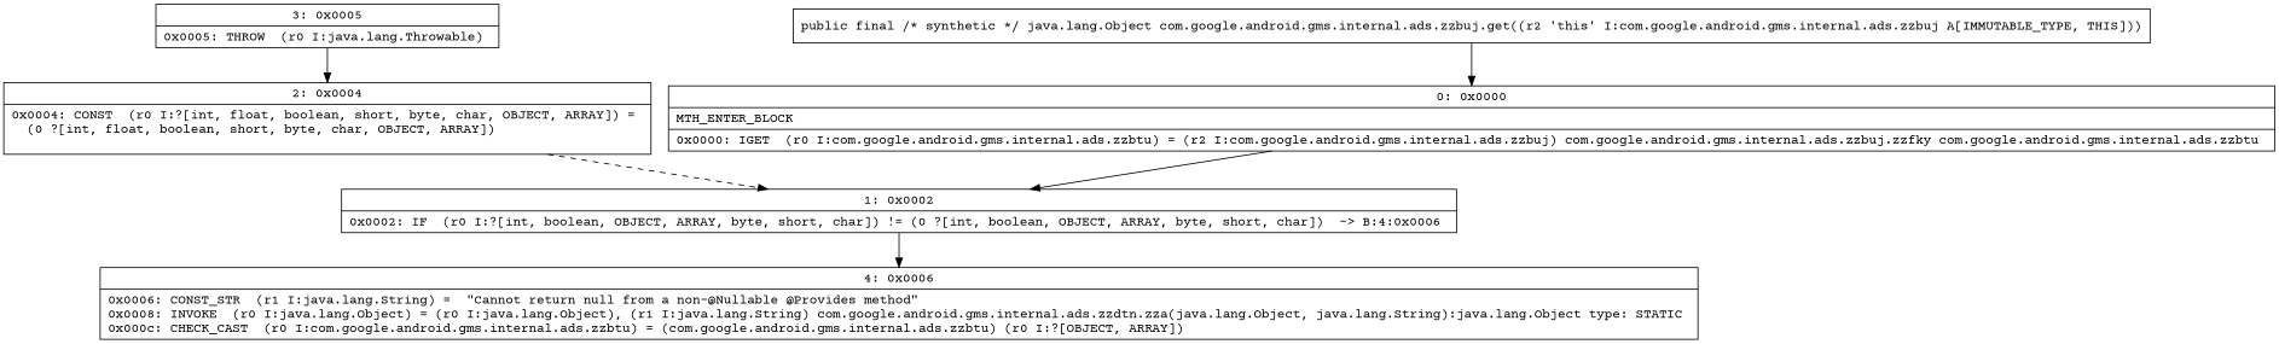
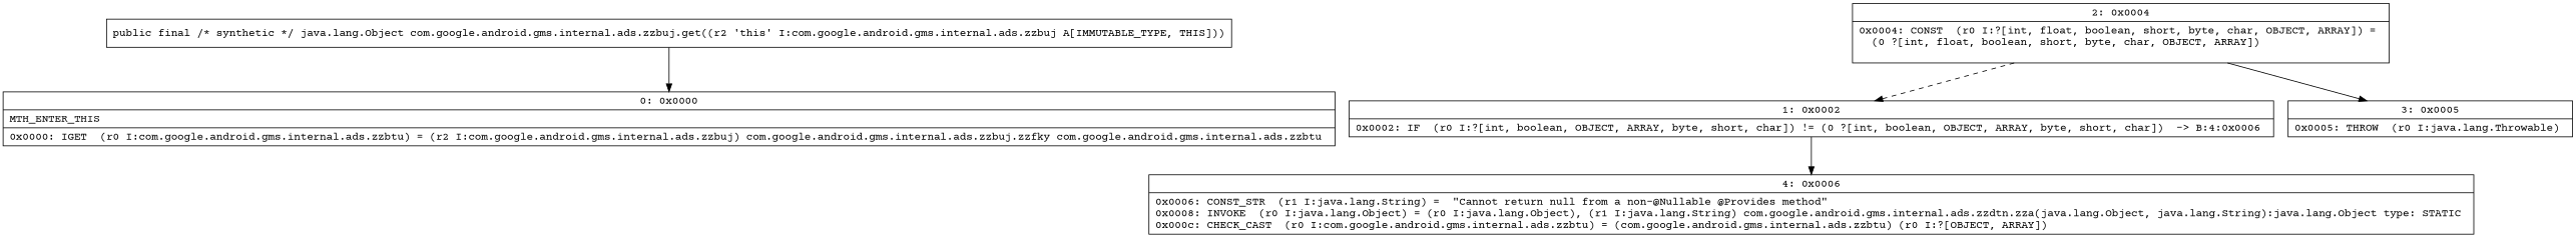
  digraph {
    fontname="Courier Prime"
    node [fontname="Courier Prime" shape=record]
    edge [fontname="Courier Prime"]
-   n1 [label="{0\:\ 0x0000|MTH_ENTER_BLOCK\l|0x0000: IGET  (r0 I:com.google.android.gms.internal.ads.zzbtu) = (r2 I:com.google.android.gms.internal.ads.zzbuj) com.google.android.gms.internal.ads.zzbuj.zzfky com.google.android.gms.internal.ads.zzbtu \l}"]
+   n1 [label="{0\:\ 0x0000|MTH_ENTER_THIS\l|0x0000: IGET  (r0 I:com.google.android.gms.internal.ads.zzbtu) = (r2 I:com.google.android.gms.internal.ads.zzbuj) com.google.android.gms.internal.ads.zzbuj.zzfky com.google.android.gms.internal.ads.zzbtu \l}"]
    n2 [label="{1\:\ 0x0002|0x0002: IF  (r0 I:?[int, boolean, OBJECT, ARRAY, byte, short, char]) != (0 ?[int, boolean, OBJECT, ARRAY, byte, short, char])  \-\> B:4:0x0006 \l}"]
    n3 [label="{4\:\ 0x0006|0x0006: CONST_STR  (r1 I:java.lang.String) =  \"Cannot return null from a non\-@Nullable @Provides method\" \l0x0008: INVOKE  (r0 I:java.lang.Object) = (r0 I:java.lang.Object), (r1 I:java.lang.String) com.google.android.gms.internal.ads.zzdtn.zza(java.lang.Object, java.lang.String):java.lang.Object type: STATIC \l0x000c: CHECK_CAST  (r0 I:com.google.android.gms.internal.ads.zzbtu) = (com.google.android.gms.internal.ads.zzbtu) (r0 I:?[OBJECT, ARRAY]) \l}"]
    n4 [label="{2\:\ 0x0004|0x0004: CONST  (r0 I:?[int, float, boolean, short, byte, char, OBJECT, ARRAY]) = \l  (0 ?[int, float, boolean, short, byte, char, OBJECT, ARRAY])\l \l}"]
    n5 [label="{3\:\ 0x0005|0x0005: THROW  (r0 I:java.lang.Throwable) \l}"]
    n6 [label="{public final \/* synthetic *\/ java.lang.Object com.google.android.gms.internal.ads.zzbuj.get((r2 'this' I:com.google.android.gms.internal.ads.zzbuj A[IMMUTABLE_TYPE, THIS])) }"]
-   n1 -> n2
    n2 -> n3
    n4 -> n2 [style=dashed]
-   n5 -> n4
+   n4 -> n5
    n6 -> n1
  }
